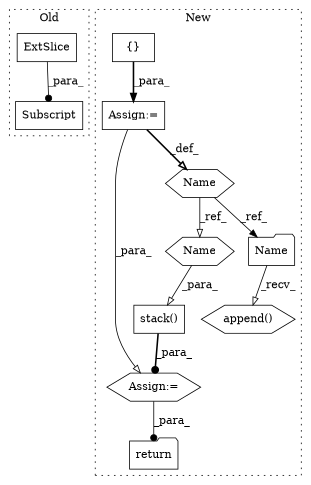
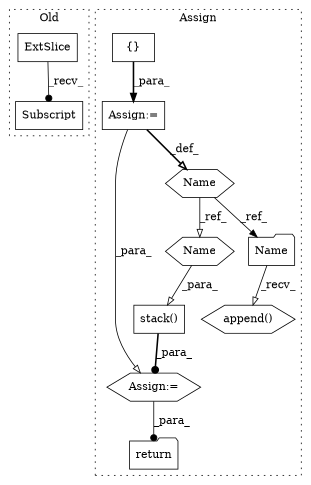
  digraph {
    node [a=87 l=13 shape=box]
    edge [arrowhead=onormal style=solid]
    n1 [a=85 l=16 label=ExtSlice s=11816]
    n2 [a=63 l="37,0" label=Subscript s="11816,0"]
    n3 [a=75 l="12,1" label="stack()" s="12474,12499"]
    n4 [a=59 l="2,1" label="{}" s="11381,11381"]
    n5 [a=68 l=3 label="Assign:=" s=12471 shape=hexagon]
    n6 [a=75 l="21,1" label="append()" s="12414,12447" shape=hexagon]
    n7 [a=68 l=3 label="Assign:=" s=11378]
    n8 [a=93 l=7 label=return s=12603 shape=folder]
    n9 [label=Name s=11365 shape=hexagon]
    n10 [label=Name s=12486 shape=hexagon]
    n11 [label=Name s=12414 shape=folder]
    subgraph cluster_1 {
      label=Old
      style=dotted
      n1
      n2
    }
    subgraph cluster_2 {
-     label=New
+     label=Assign
      style=dotted
      n3
      n4
      n5
      n6
      n7
      n8
      n9
      n10
      n11
    }
-   n1 -> n2 [arrowhead=dot label=_para_]
+   n1 -> n2 [arrowhead=dot label=_recv_]
    n3 -> n5 [arrowhead=dot label=_para_ style=bold]
    n4 -> n7 [arrowhead=normal label=_para_ style=bold]
    n5 -> n8 [arrowhead=dot label=_para_]
    n7 -> n5 [label=_para_]
    n7 -> n9 [label=_def_ style=bold]
    n9 -> n10 [label=_ref_]
    n9 -> n11 [arrowhead=normal label=_ref_]
    n10 -> n3 [label=_para_]
    n11 -> n6 [label=_recv_]
  }
